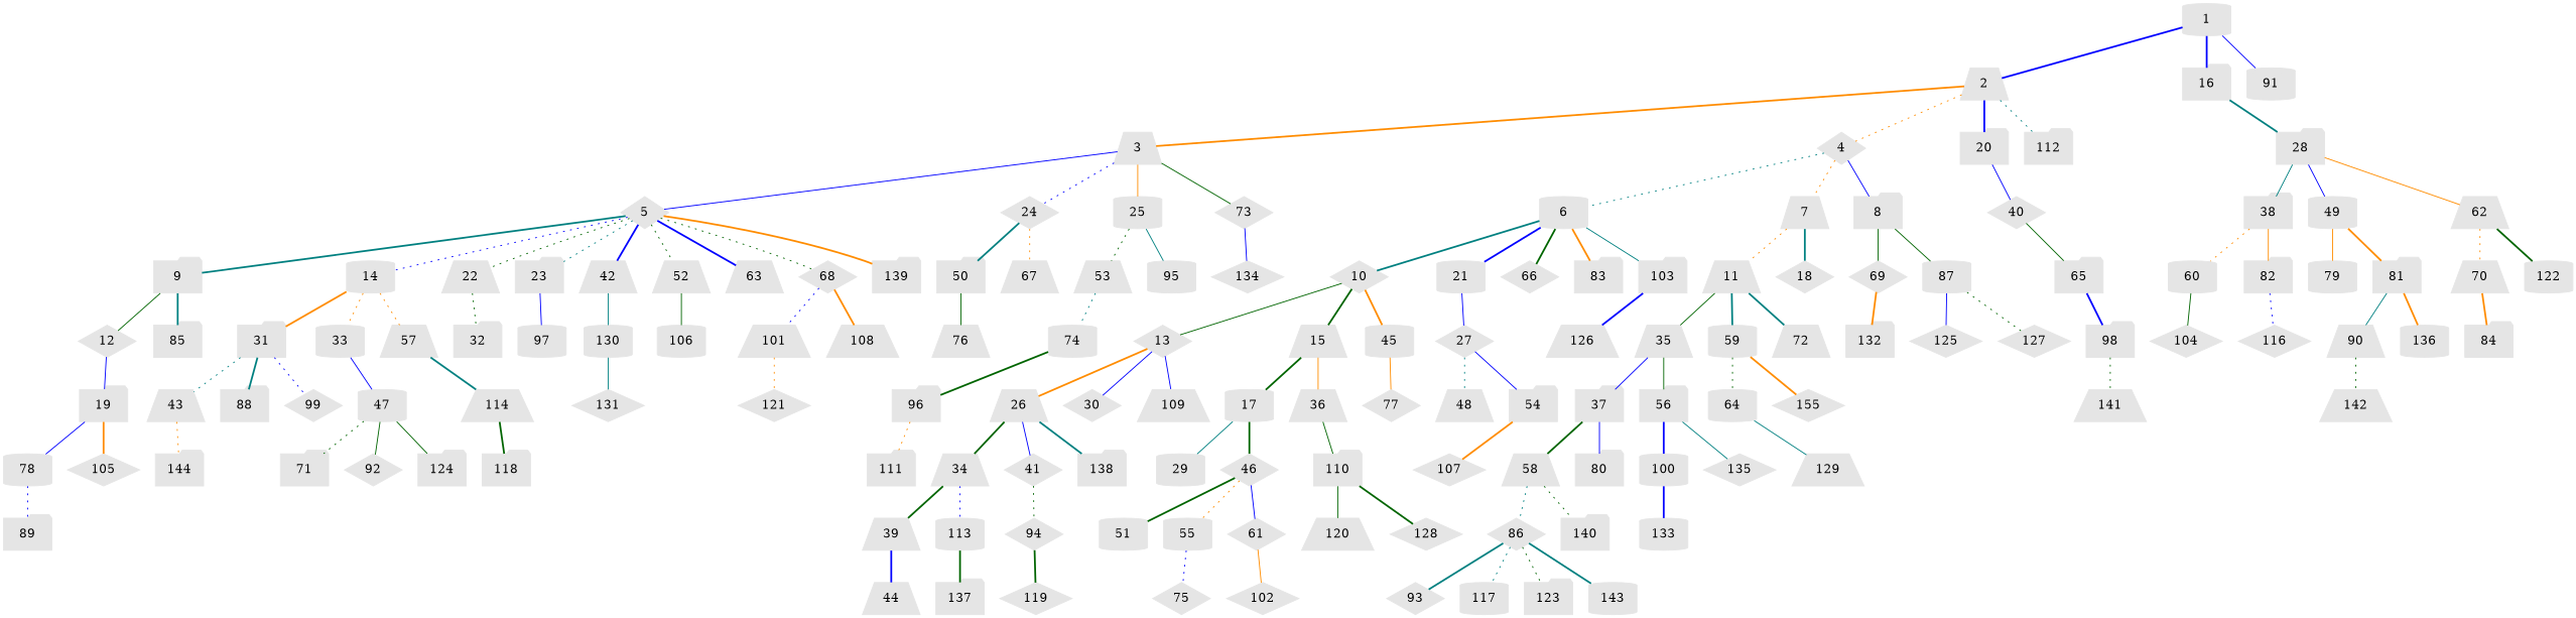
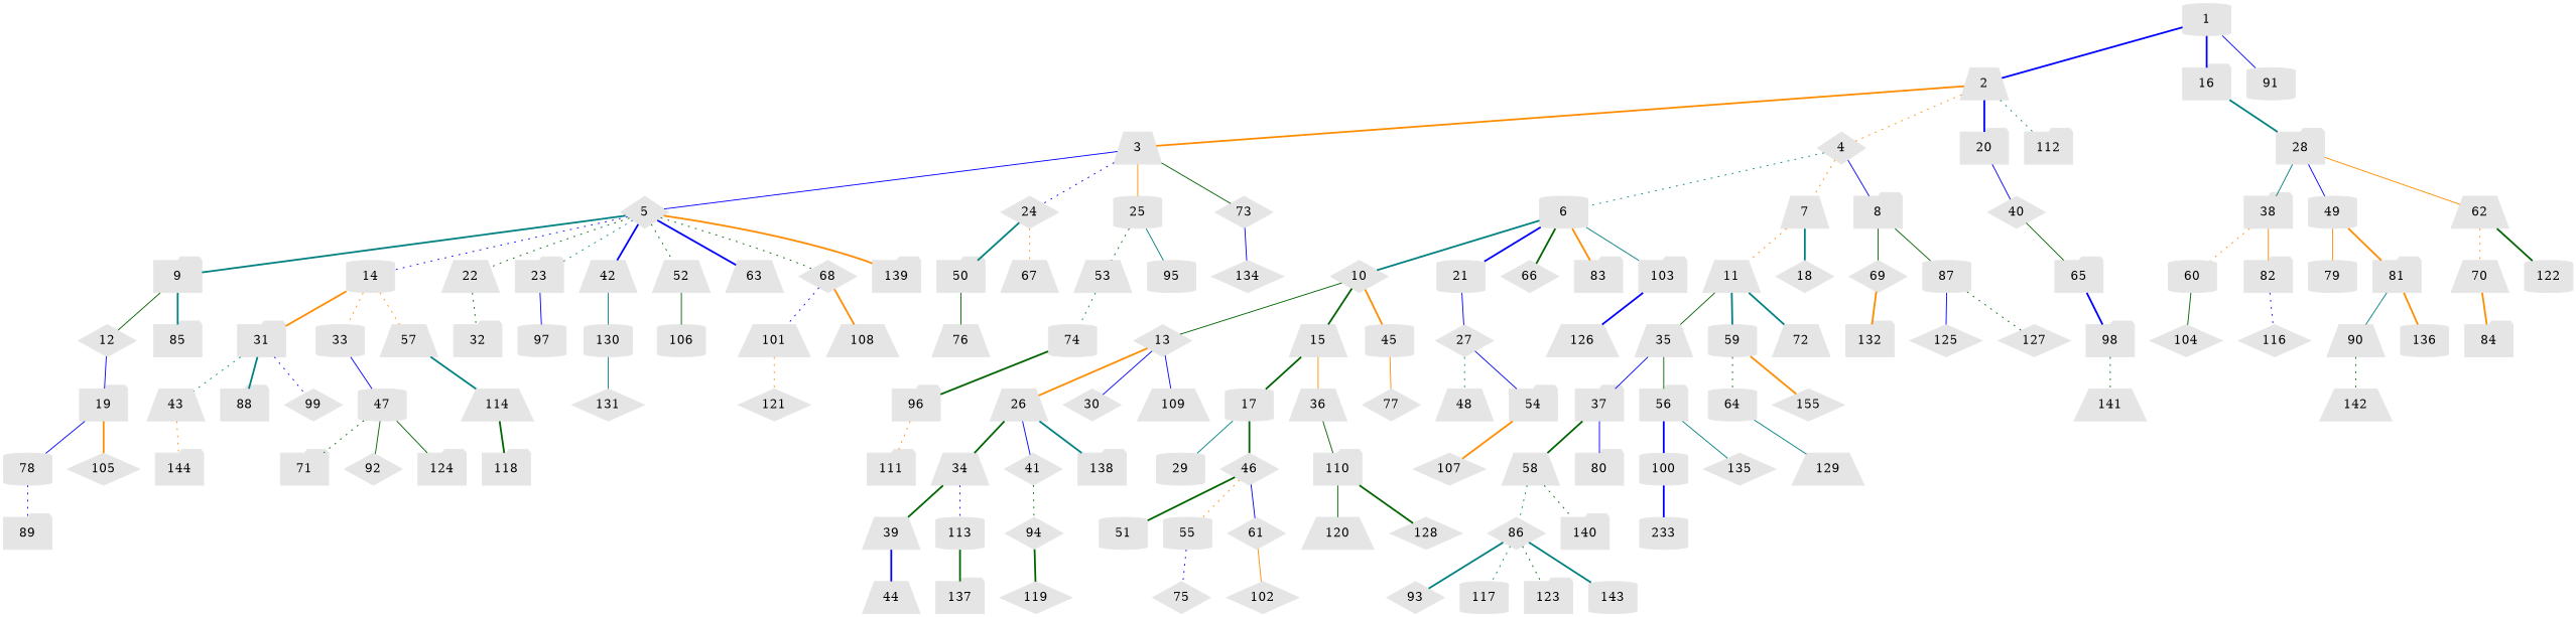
  graph {
    node [color=gray90 shape=folder style=filled]
    edge [color=darkgreen style=bold]
    1 [shape=cylinder]
    2 [shape=trapezium]
    16
    91 [shape=cylinder]
    3 [shape=trapezium]
    4 [shape=diamond]
    20
    112
    28
    5 [shape=diamond]
    24 [shape=diamond]
    25 [shape=cylinder]
    73 [shape=diamond]
    6 [shape=cylinder]
    7 [shape=trapezium]
    8
    40 [shape=diamond]
    9
    14 [shape=cylinder]
    22 [shape=trapezium]
    23
    42 [shape=trapezium]
    52 [shape=trapezium]
    63 [shape=trapezium]
    68 [shape=diamond]
    139
    50
    67 [shape=trapezium]
    53 [shape=trapezium]
    95 [shape=cylinder]
    134 [shape=diamond]
    10 [shape=diamond]
    21 [shape=cylinder]
    66 [shape=diamond]
    83
    103
    11 [shape=trapezium]
    18 [shape=diamond]
    69 [shape=diamond]
    87 [shape=cylinder]
    12 [shape=diamond]
    85
    31
    33 [shape=cylinder]
    57 [shape=trapezium]
    32
    97 [shape=cylinder]
    130 [shape=cylinder]
    106 [shape=cylinder]
    101 [shape=trapezium]
    108 [shape=trapezium]
    13 [shape=diamond]
    15 [shape=trapezium]
    45 [shape=cylinder]
    27 [shape=diamond]
    126 [shape=trapezium]
    35 [shape=trapezium]
    59 [shape=cylinder]
    72 [shape=trapezium]
    132
    125 [shape=diamond]
    127 [shape=diamond]
    19
    26 [shape=trapezium]
    30 [shape=diamond]
    109 [shape=trapezium]
    17 [shape=cylinder]
    36 [shape=trapezium]
    77 [shape=diamond]
    37
    56
    64 [shape=cylinder]
    n73 [label=155 shape=diamond]
    78 [shape=cylinder]
    105 [shape=diamond]
    34 [shape=trapezium]
    41 [shape=diamond]
    138
    43 [shape=trapezium]
    88
    99 [shape=diamond]
    47 [shape=cylinder]
    114 [shape=trapezium]
    29 [shape=cylinder]
    46 [shape=diamond]
    110
    38
    49 [shape=cylinder]
    62 [shape=trapezium]
    51 [shape=cylinder]
    55 [shape=cylinder]
    61 [shape=diamond]
    89
    65
    48 [shape=trapezium]
    54
    76 [shape=trapezium]
    74 [shape=cylinder]
    39 [shape=trapezium]
    113 [shape=cylinder]
    94 [shape=diamond]
    107 [shape=diamond]
    60 [shape=cylinder]
    82
    79 [shape=cylinder]
    81
    70 [shape=trapezium]
    122 [shape=cylinder]
    144
    71
    92 [shape=diamond]
    124
    44 [shape=trapezium]
    137
    58 [shape=trapezium]
    80
    100 [shape=cylinder]
    135 [shape=diamond]
    120 [shape=trapezium]
    128 [shape=diamond]
    86 [shape=diamond]
    140
    104 [shape=diamond]
    116 [shape=diamond]
    98
    119 [shape=diamond]
    131 [shape=diamond]
    75 [shape=diamond]
    102 [shape=diamond]
    90 [shape=trapezium]
    136 [shape=cylinder]
    96
-   133 [shape=cylinder]
+   133 [shape=cylinder label=233]
    118
    93 [shape=diamond]
    117 [shape=cylinder]
    123
    143 [shape=cylinder]
    129 [shape=trapezium]
    84
    141 [shape=trapezium]
    121 [shape=diamond]
    111
    142 [shape=trapezium]
    1 -- 2 [color=blue]
    1 -- 16 [color=blue]
    1 -- 91 [color=blue style=solid]
    2 -- 3 [color=darkorange]
    2 -- 4 [color=darkorange style=dotted]
    2 -- 20 [color=blue]
    2 -- 112 [color=teal style=dotted]
    16 -- 28 [color=teal]
    3 -- 5 [color=blue style=solid]
    3 -- 24 [color=blue style=dotted]
    3 -- 25 [color=darkorange style=solid]
    3 -- 73 [style=solid]
    4 -- 6 [color=teal style=dotted]
    4 -- 7 [color=darkorange style=dotted]
    4 -- 8 [color=blue style=solid]
    20 -- 40 [color=blue style=solid]
    28 -- 38 [color=teal style=solid]
    28 -- 49 [color=blue style=solid]
    28 -- 62 [color=darkorange style=solid]
    5 -- 9 [color=teal]
    5 -- 14 [color=blue style=dotted]
    5 -- 22 [style=dotted]
    5 -- 23 [color=teal style=dotted]
    5 -- 42 [color=blue]
    5 -- 52 [style=dotted]
    5 -- 63 [color=blue]
    5 -- 68 [style=dotted]
    5 -- 139 [color=darkorange]
    24 -- 50 [color=teal]
    24 -- 67 [color=darkorange style=dotted]
    25 -- 53 [style=dotted]
    25 -- 95 [color=teal style=solid]
    73 -- 134 [color=blue style=solid]
    6 -- 10 [color=teal]
    6 -- 21 [color=blue]
    6 -- 66
    6 -- 83 [color=darkorange]
    6 -- 103 [color=teal style=solid]
    7 -- 11 [color=darkorange style=dotted]
    7 -- 18 [color=teal]
    8 -- 69 [style=solid]
    8 -- 87 [style=solid]
    40 -- 65 [style=solid]
    9 -- 12 [style=solid]
    9 -- 85 [color=teal]
    14 -- 31 [color=darkorange]
    14 -- 33 [color=darkorange style=dotted]
    14 -- 57 [color=darkorange style=dotted]
    22 -- 32 [style=dotted]
    23 -- 97 [color=blue style=solid]
    42 -- 130 [color=teal style=solid]
    52 -- 106 [style=solid]
    68 -- 101 [color=blue style=dotted]
    68 -- 108 [color=darkorange]
    50 -- 76 [style=solid]
    53 -- 74 [color=teal style=dotted]
    10 -- 13 [style=solid]
    10 -- 15
    10 -- 45 [color=darkorange]
    21 -- 27 [color=blue style=solid]
    103 -- 126 [color=blue]
    11 -- 35 [style=solid]
    11 -- 59 [color=teal]
    11 -- 72 [color=teal]
    69 -- 132 [color=darkorange]
    87 -- 125 [color=blue style=solid]
    87 -- 127 [style=dotted]
    12 -- 19 [color=blue style=solid]
    31 -- 43 [color=teal style=dotted]
    31 -- 88 [color=teal]
    31 -- 99 [color=blue style=dotted]
    33 -- 47 [color=blue style=solid]
    57 -- 114 [color=teal]
    130 -- 131 [color=teal style=solid]
    101 -- 121 [color=darkorange style=dotted]
    13 -- 26 [color=darkorange]
    13 -- 30 [color=blue style=solid]
    13 -- 109 [color=blue style=solid]
    15 -- 17
    15 -- 36 [color=darkorange style=solid]
    45 -- 77 [color=darkorange style=solid]
    27 -- 48 [color=teal style=dotted]
    27 -- 54 [color=blue style=solid]
    35 -- 37 [color=blue style=solid]
    35 -- 56 [style=solid]
    59 -- 64 [style=dotted]
    59 -- n73 [color=darkorange]
    19 -- 78 [color=blue style=solid]
    19 -- 105 [color=darkorange]
    26 -- 34
    26 -- 41 [color=blue style=solid]
    26 -- 138 [color=teal]
    17 -- 29 [color=teal style=solid]
    17 -- 46
    36 -- 110 [style=solid]
    37 -- 58
    37 -- 80 [color=blue style=solid]
    56 -- 100 [color=blue]
    56 -- 135 [color=teal style=solid]
    64 -- 129 [color=teal style=solid]
    78 -- 89 [color=blue style=dotted]
    34 -- 39
    34 -- 113 [color=blue style=dotted]
    41 -- 94 [style=dotted]
    43 -- 144 [color=darkorange style=dotted]
    47 -- 71 [style=dotted]
    47 -- 92 [style=solid]
    47 -- 124 [style=solid]
    114 -- 118
    46 -- 51
    46 -- 55 [color=darkorange style=dotted]
    46 -- 61 [color=blue style=solid]
    110 -- 120 [style=solid]
    110 -- 128
    38 -- 60 [color=darkorange style=dotted]
    38 -- 82 [color=darkorange style=solid]
    49 -- 79 [color=darkorange style=solid]
    49 -- 81 [color=darkorange]
    62 -- 70 [color=darkorange style=dotted]
    62 -- 122
    55 -- 75 [color=blue style=dotted]
    61 -- 102 [color=darkorange style=solid]
    65 -- 98 [color=blue]
    54 -- 107 [color=darkorange]
    74 -- 96
    39 -- 44 [color=blue]
    113 -- 137
    94 -- 119
    60 -- 104 [style=solid]
    82 -- 116 [color=blue style=dotted]
    81 -- 90 [color=teal style=solid]
    81 -- 136 [color=darkorange]
    70 -- 84 [color=darkorange]
    58 -- 86 [color=teal style=dotted]
    58 -- 140 [style=dotted]
    100 -- 133 [color=blue]
    86 -- 93 [color=teal]
    86 -- 117 [color=teal style=dotted]
    86 -- 123 [style=dotted]
    86 -- 143 [color=teal]
    98 -- 141 [style=dotted]
    90 -- 142 [style=dotted]
    96 -- 111 [color=darkorange style=dotted]
  }
